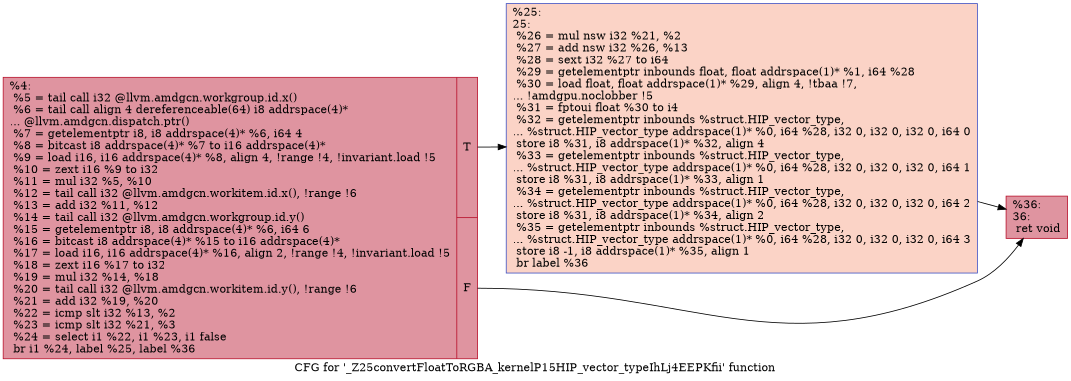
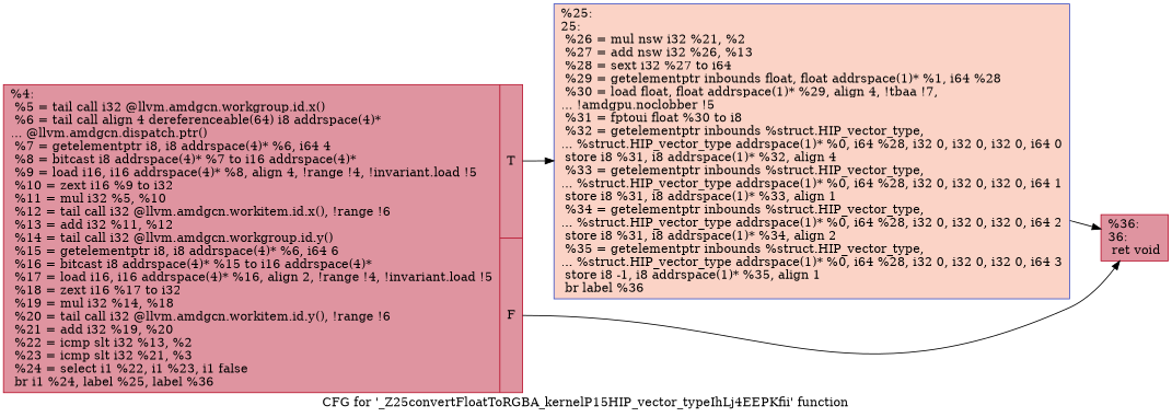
  digraph {
    label="CFG for '_Z25convertFloatToRGBA_kernelP15HIP_vector_typeIhLj4EEPKfii' function"
    rankdir=LR
    node [color="#b70d28ff" fillcolor="#b70d2870" shape=record style=filled]
    n1 [label="{%4:\l  %5 = tail call i32 @llvm.amdgcn.workgroup.id.x()\l  %6 = tail call align 4 dereferenceable(64) i8 addrspace(4)*\l... @llvm.amdgcn.dispatch.ptr()\l  %7 = getelementptr i8, i8 addrspace(4)* %6, i64 4\l  %8 = bitcast i8 addrspace(4)* %7 to i16 addrspace(4)*\l  %9 = load i16, i16 addrspace(4)* %8, align 4, !range !4, !invariant.load !5\l  %10 = zext i16 %9 to i32\l  %11 = mul i32 %5, %10\l  %12 = tail call i32 @llvm.amdgcn.workitem.id.x(), !range !6\l  %13 = add i32 %11, %12\l  %14 = tail call i32 @llvm.amdgcn.workgroup.id.y()\l  %15 = getelementptr i8, i8 addrspace(4)* %6, i64 6\l  %16 = bitcast i8 addrspace(4)* %15 to i16 addrspace(4)*\l  %17 = load i16, i16 addrspace(4)* %16, align 2, !range !4, !invariant.load !5\l  %18 = zext i16 %17 to i32\l  %19 = mul i32 %14, %18\l  %20 = tail call i32 @llvm.amdgcn.workitem.id.y(), !range !6\l  %21 = add i32 %19, %20\l  %22 = icmp slt i32 %13, %2\l  %23 = icmp slt i32 %21, %3\l  %24 = select i1 %22, i1 %23, i1 false\l  br i1 %24, label %25, label %36\l|{<s0>T|<s1>F}}"]
-   n2 [color="#3d50c3ff" fillcolor="#f59c7d70" label="{%25:\l25:                                               \l  %26 = mul nsw i32 %21, %2\l  %27 = add nsw i32 %26, %13\l  %28 = sext i32 %27 to i64\l  %29 = getelementptr inbounds float, float addrspace(1)* %1, i64 %28\l  %30 = load float, float addrspace(1)* %29, align 4, !tbaa !7,\l... !amdgpu.noclobber !5\l  %31 = fptoui float %30 to i4\l  %32 = getelementptr inbounds %struct.HIP_vector_type,\l... %struct.HIP_vector_type addrspace(1)* %0, i64 %28, i32 0, i32 0, i32 0, i64 0\l  store i8 %31, i8 addrspace(1)* %32, align 4\l  %33 = getelementptr inbounds %struct.HIP_vector_type,\l... %struct.HIP_vector_type addrspace(1)* %0, i64 %28, i32 0, i32 0, i32 0, i64 1\l  store i8 %31, i8 addrspace(1)* %33, align 1\l  %34 = getelementptr inbounds %struct.HIP_vector_type,\l... %struct.HIP_vector_type addrspace(1)* %0, i64 %28, i32 0, i32 0, i32 0, i64 2\l  store i8 %31, i8 addrspace(1)* %34, align 2\l  %35 = getelementptr inbounds %struct.HIP_vector_type,\l... %struct.HIP_vector_type addrspace(1)* %0, i64 %28, i32 0, i32 0, i32 0, i64 3\l  store i8 -1, i8 addrspace(1)* %35, align 1\l  br label %36\l}"]
+   n2 [color="#3d50c3ff" fillcolor="#f59c7d70" label="{%25:\l25:                                               \l  %26 = mul nsw i32 %21, %2\l  %27 = add nsw i32 %26, %13\l  %28 = sext i32 %27 to i64\l  %29 = getelementptr inbounds float, float addrspace(1)* %1, i64 %28\l  %30 = load float, float addrspace(1)* %29, align 4, !tbaa !7,\l... !amdgpu.noclobber !5\l  %31 = fptoui float %30 to i8\l  %32 = getelementptr inbounds %struct.HIP_vector_type,\l... %struct.HIP_vector_type addrspace(1)* %0, i64 %28, i32 0, i32 0, i32 0, i64 0\l  store i8 %31, i8 addrspace(1)* %32, align 4\l  %33 = getelementptr inbounds %struct.HIP_vector_type,\l... %struct.HIP_vector_type addrspace(1)* %0, i64 %28, i32 0, i32 0, i32 0, i64 1\l  store i8 %31, i8 addrspace(1)* %33, align 1\l  %34 = getelementptr inbounds %struct.HIP_vector_type,\l... %struct.HIP_vector_type addrspace(1)* %0, i64 %28, i32 0, i32 0, i32 0, i64 2\l  store i8 %31, i8 addrspace(1)* %34, align 2\l  %35 = getelementptr inbounds %struct.HIP_vector_type,\l... %struct.HIP_vector_type addrspace(1)* %0, i64 %28, i32 0, i32 0, i32 0, i64 3\l  store i8 -1, i8 addrspace(1)* %35, align 1\l  br label %36\l}"]
    n3 [label="{%36:\l36:                                               \l  ret void\l}"]
    n1 -> n2 [tailport=s0]
    n1 -> n3 [tailport=s1]
    n2 -> n3
  }
